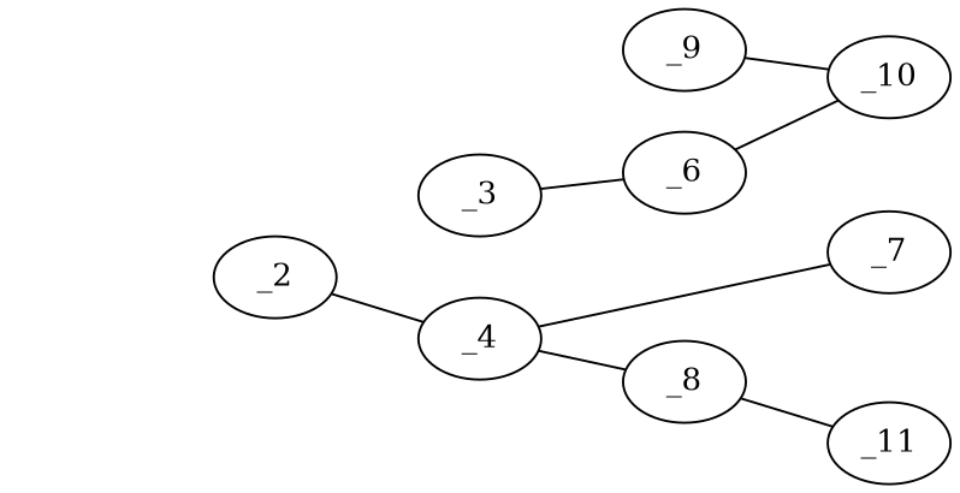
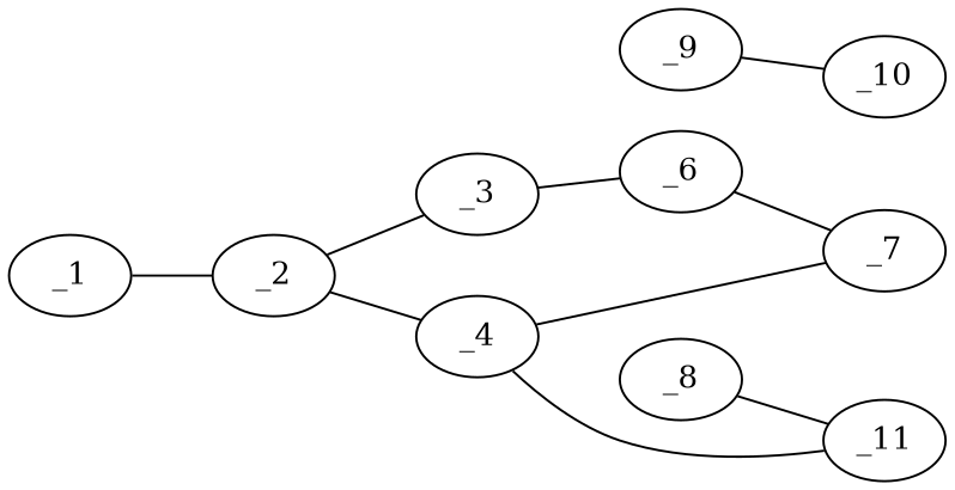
  graph {
    rankdir=LR
    node [charge=0 chem=1 symbol="C  " x=4.7989 y=0]
    edge [valence=1]
+   _1 [chem=2 symbol="O  " y=1.7601]
    _2 [x=4.4899 y=0.809]
    _3 [x=3.5388 y=0.5]
    _4 [chem=4 symbol="N  " x=5.0777]
    _6 [x=2.5878 y=0.809]
    _7 [x=6.0777]
    _8 [x=4.4899 y=-0.809]
    _10 [chem=5 symbol="S  " x=2]
    _11 [chem=5 symbol="S  " y=-1.7601]
    _9 [x=2.5878 y=-0.809]
+   _1 -- _2 [valence=2]
+   _2 -- _3
    _2 -- _4
    _3 -- _6
    _4 -- _7
-   _4 -- _8
-   _6 -- _10
+   _4 -- _11
+   _6 -- _7
    _8 -- _11 [valence=2]
    _9 -- _10
  }
